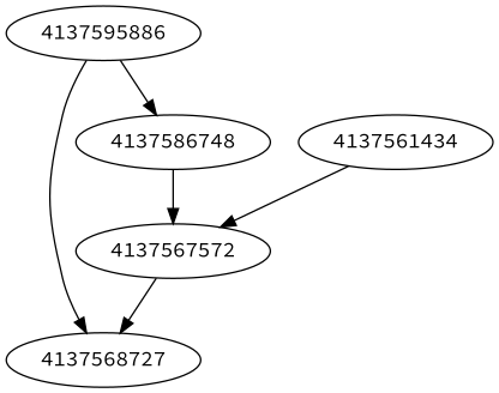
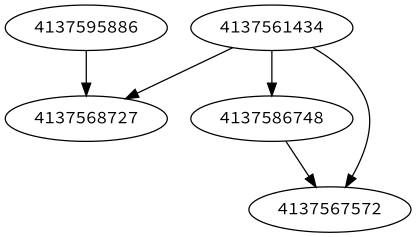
  strict digraph {
    fontname="Source Code Pro"
    node [fontname="Source Code Pro"]
    edge [fontname="Source Code Pro"]
    4137595886
    4137568727
    n3 [label=4137586748]
    4137567572
    4137561434
    4137595886 -> 4137568727
    n3 -> 4137567572
-   4137567572 -> 4137568727
-   4137595886 -> n3
+   4137561434 -> 4137568727
+   4137561434 -> n3
    4137561434 -> 4137567572
  }
